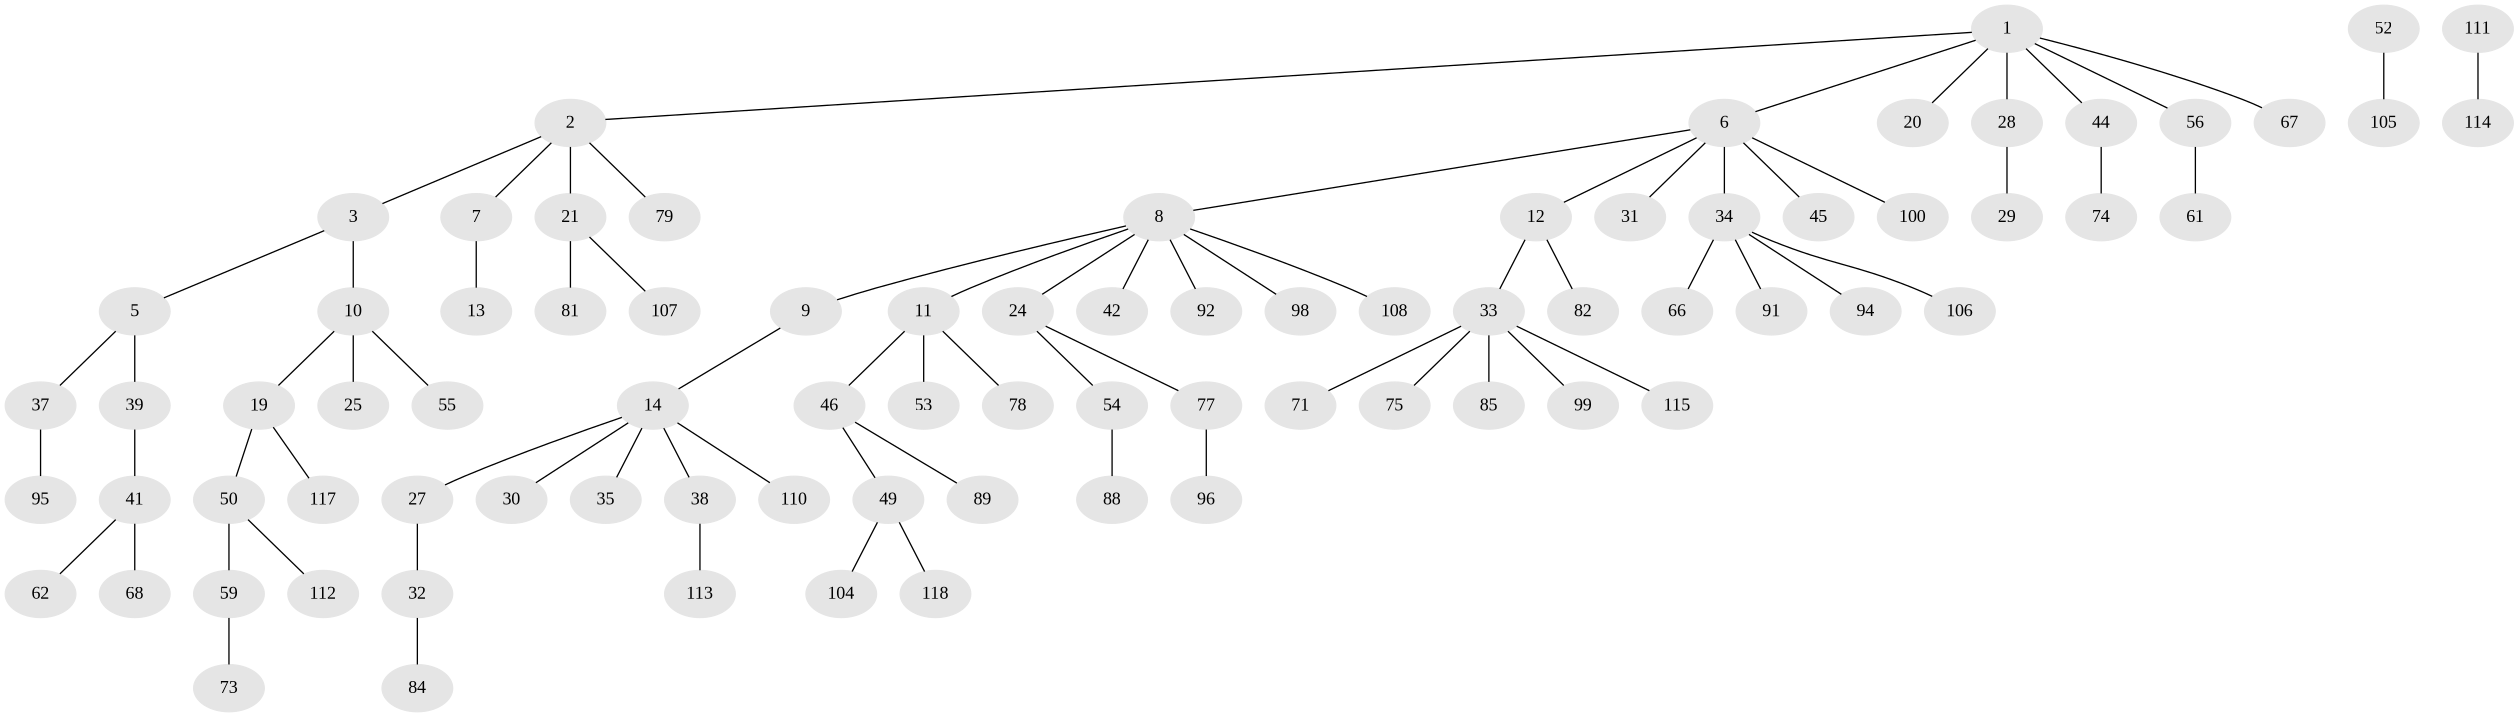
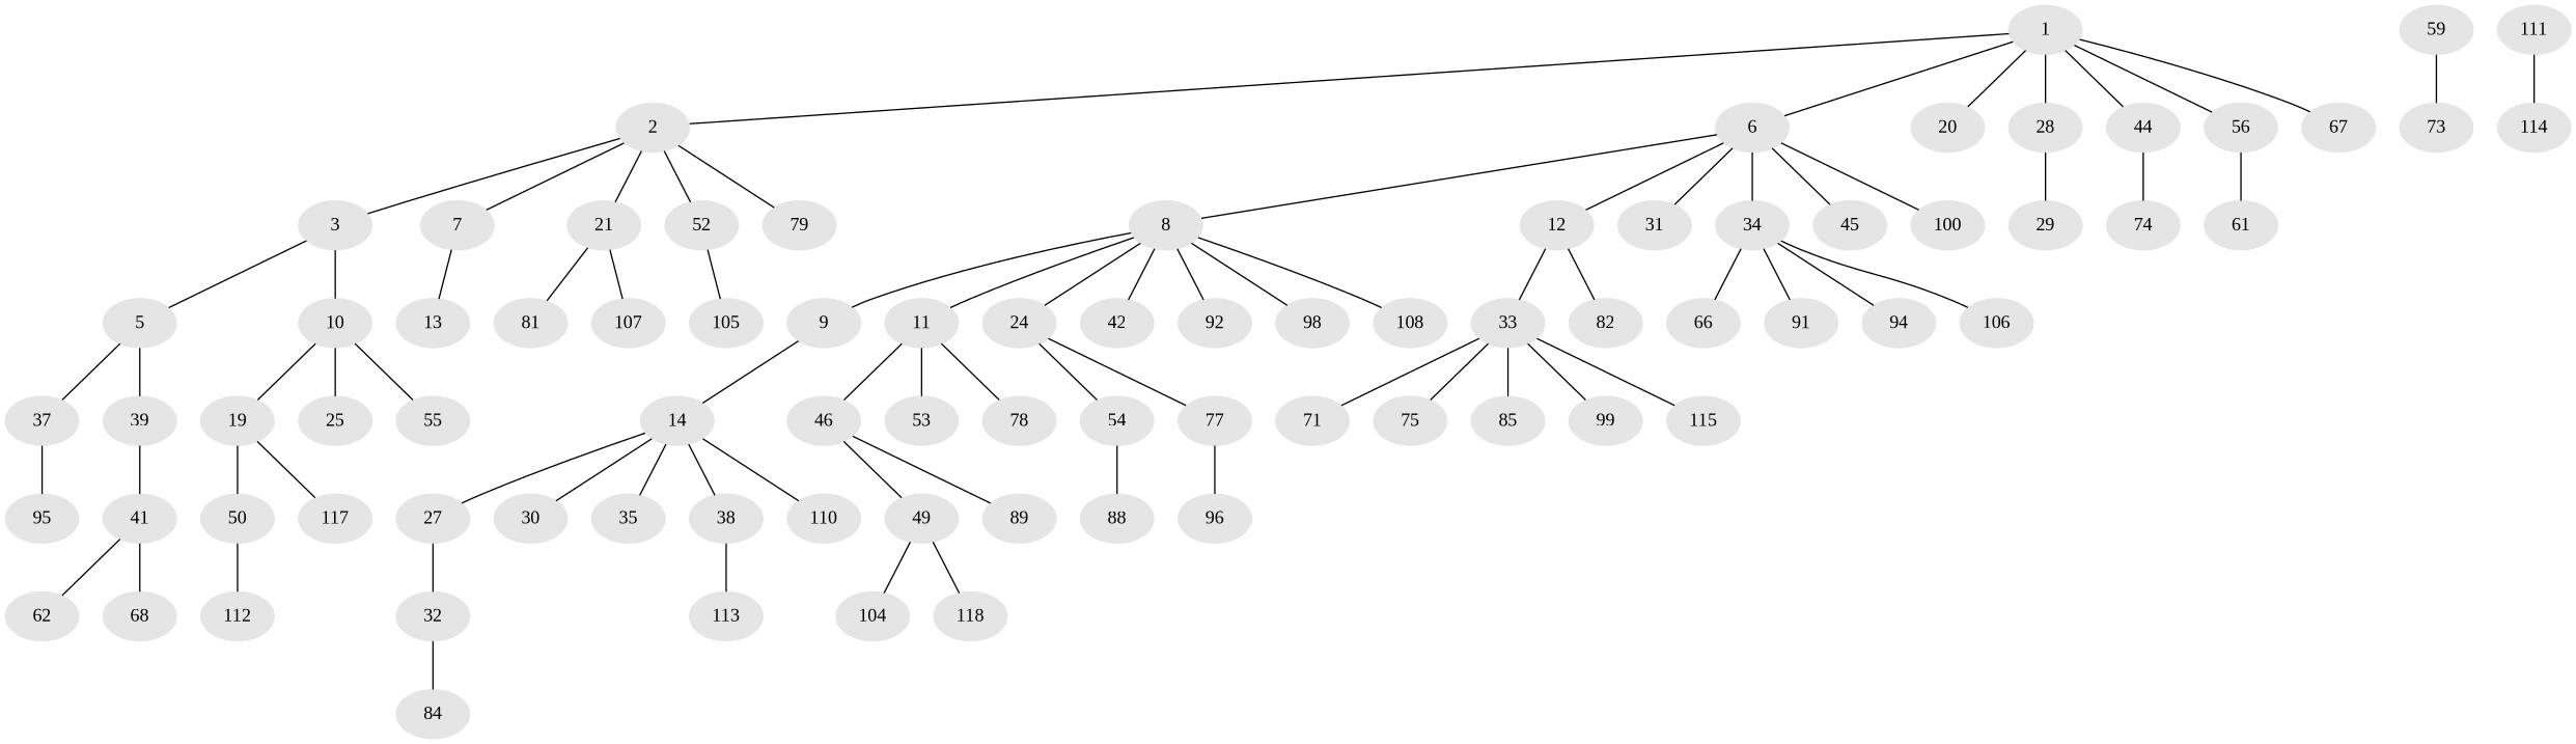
  graph {
    fontname="Liberation Serif"
    node [color=gray90 fontname="Liberation Serif" style=filled]
    edge [fontname="Liberation Serif"]
    1 [super="+4"]
    2 [super="+17"]
    6 [super="+18"]
    20 [super="+99"]
    28 [super="+63"]
    44 [super="+48"]
    56 [super="+101"]
    67 [super="+76"]
    3
    7 [super="+109"]
    21 [super="+23"]
    52 [super="+80"]
    79
    8 [super="+22"]
    12 [super="+97"]
    31
    34 [super="+64"]
    45
    100
    29
    74
    61
    5 [super="+65"]
    10 [super="+15"]
    13 [super="+72"]
    81
    107
    105
    37
    39
    19 [super="+40"]
    25 [super="+36"]
    55
    95 [super="+116"]
    41 [super="+60"]
    9 [super="+43"]
    11 [super="+16"]
    24
    42 [super="+102"]
    92
    98
    108
    33 [super="+69"]
    82
    66
    91
    94
    106
    14 [super="+26"]
    46 [super="+58"]
    53
    78
    54 [super="+86"]
    77 [super="+83"]
    27 [super="+51"]
    30
    35
    38 [super="+49"]
    110
    50 [super="+70"]
    117
    n62 [label=49 super="+57"]
    89
    71
    75
    85
    n67 [label=99]
    115
    32 [super="+103"]
    113
    59 [super="+87"]
    112
    88
    96
    84
    62
    68
    104
    118
    73
    111
    114
    1 -- 2
    1 -- 6
    1 -- 20
    1 -- 28
    1 -- 44
    1 -- 56
    1 -- 67
    2 -- 3
    2 -- 7
    2 -- 21
+   2 -- 52
    2 -- 79
    6 -- 8
    6 -- 12
    6 -- 31
    6 -- 34
    6 -- 45
    6 -- 100
    28 -- 29
    44 -- 74
    56 -- 61
    3 -- 5
    3 -- 10
    7 -- 13
    21 -- 81
    21 -- 107
    52 -- 105
    8 -- 9
    8 -- 11
    8 -- 24
    8 -- 42
    8 -- 92
    8 -- 98
    8 -- 108
    12 -- 33
    12 -- 82
    34 -- 66
    34 -- 91
    34 -- 94
    34 -- 106
    5 -- 37
    5 -- 39
    10 -- 19
    10 -- 25
    10 -- 55
    37 -- 95
    39 -- 41
    19 -- 50
    19 -- 117
    41 -- 62
    41 -- 68
    9 -- 14
    11 -- 46
    11 -- 53
    11 -- 78
    24 -- 54
    24 -- 77
    33 -- 71
    33 -- 75
    33 -- 85
    33 -- n67
    33 -- 115
    14 -- 27
    14 -- 30
    14 -- 35
    14 -- 38
    14 -- 110
    46 -- n62
    46 -- 89
    54 -- 88
    77 -- 96
    27 -- 32
    38 -- 113
-   50 -- 59
    50 -- 112
    n62 -- 104
    n62 -- 118
    32 -- 84
    59 -- 73
    111 -- 114
  }
